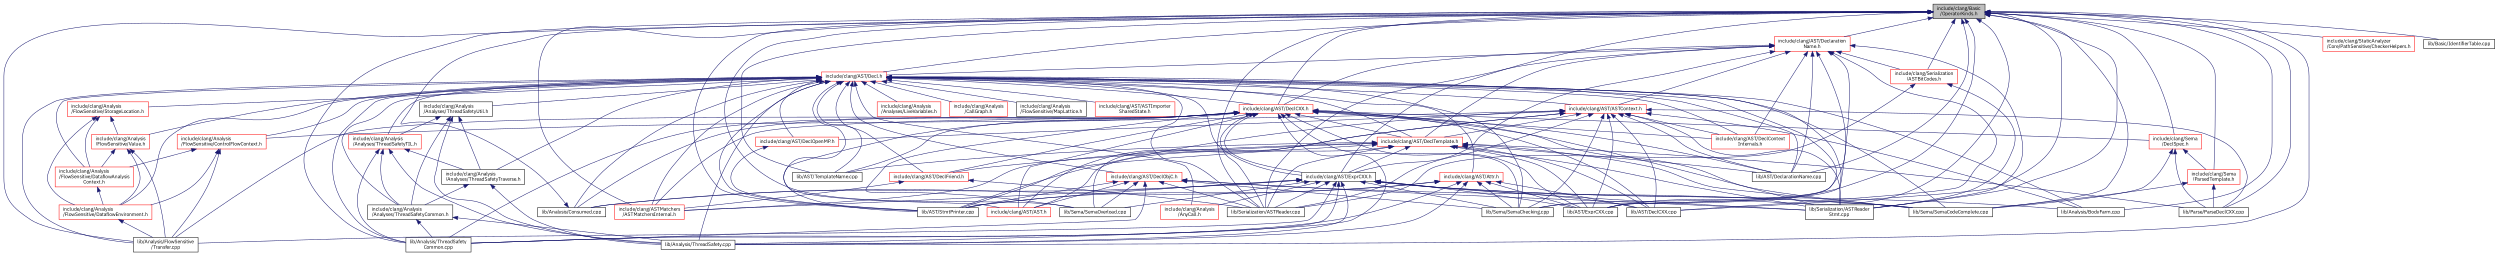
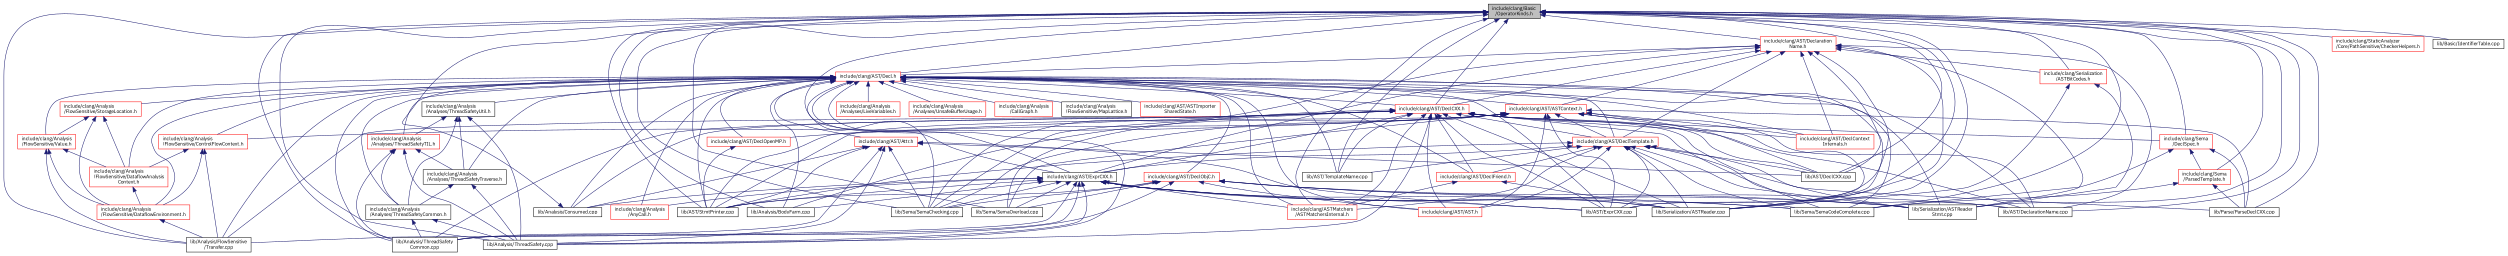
  digraph {
    fontname="IBM Plex Sans"
    node [color=red fontname="IBM Plex Sans" fontsize=10 shape=record]
    edge [color=midnightblue dir=back fontname="IBM Plex Sans" fontsize=10 labelfontname=Helvetica labelfontsize=10 style=solid]
    n1 [color=black fillcolor=grey75 fontcolor=black height=0.2 label="include/clang/Basic\l/OperatorKinds.h" style=filled width=0.4]
    n2 [height=0.2 label="include/clang/AST/Decl.h" width=0.4]
    n3 [color=black height=0.2 label="lib/Analysis/ThreadSafety.cpp" width=0.4]
    n4 [color=black height=0.2 label="lib/Analysis/ThreadSafety\lCommon.cpp" width=0.4]
    n5 [color=black height=0.2 label="lib/Analysis/FlowSensitive\l/Transfer.cpp" width=0.4]
    n6 [color=black height=0.2 label="lib/AST/StmtPrinter.cpp" width=0.4]
    n7 [height=0.2 label="include/clang/ASTMatchers\l/ASTMatchersInternal.h" width=0.4]
    n8 [color=black height=0.2 label="lib/Serialization/ASTReader.cpp" width=0.4]
    n9 [color=black height=0.2 label="include/clang/AST/ExprCXX.h" width=0.4]
    n10 [color=black height=0.2 label="lib/Analysis/BodyFarm.cpp" width=0.4]
    n11 [color=black height=0.2 label="lib/AST/DeclCXX.cpp" width=0.4]
    n12 [color=black height=0.2 label="lib/AST/ExprCXX.cpp" width=0.4]
    n13 [color=black height=0.2 label="lib/Sema/SemaChecking.cpp" width=0.4]
    n14 [color=black height=0.2 label="lib/Sema/SemaCodeComplete.cpp" width=0.4]
    n15 [color=black height=0.2 label="lib/Sema/SemaOverload.cpp" width=0.4]
    n16 [color=black height=0.2 label="lib/Serialization/ASTReader\lStmt.cpp" width=0.4]
    n17 [color=black height=0.2 label="lib/AST/DeclarationName.cpp" width=0.4]
    n18 [color=black height=0.2 label="lib/AST/TemplateName.cpp" width=0.4]
    n19 [color=black height=0.2 label="lib/Parse/ParseDeclCXX.cpp" width=0.4]
    n20 [height=0.2 label="include/clang/AST/DeclCXX.h" width=0.4]
    n21 [height=0.2 label="include/clang/Sema\l/DeclSpec.h" width=0.4]
    n22 [height=0.2 label="include/clang/Sema\l/ParsedTemplate.h" width=0.4]
    n23 [height=0.2 label="include/clang/AST/Declaration\lName.h" width=0.4]
    n24 [height=0.2 label="include/clang/Serialization\l/ASTBitCodes.h" width=0.4]
    n25 [height=0.2 label="include/clang/StaticAnalyzer\l/Core/PathSensitive/CheckerHelpers.h" width=0.4]
    n26 [color=black height=0.2 label="lib/Basic/IdentifierTable.cpp" width=0.4]
    n27 [color=black height=0.2 label="lib/Analysis/Consumed.cpp" width=0.4]
    n28 [height=0.2 label="include/clang/Analysis\l/Analyses/LiveVariables.h" width=0.4]
    n29 [color=black height=0.2 label="include/clang/Analysis\l/Analyses/ThreadSafetyCommon.h" width=0.4]
    n30 [height=0.2 label="include/clang/Analysis\l/Analyses/ThreadSafetyTIL.h" width=0.4]
    n31 [color=black height=0.2 label="include/clang/Analysis\l/Analyses/ThreadSafetyTraverse.h" width=0.4]
    n32 [color=black height=0.2 label="include/clang/Analysis\l/Analyses/ThreadSafetyUtil.h" width=0.4]
+   n33 [height=0.2 label="include/clang/Analysis\l/Analyses/UnsafeBufferUsage.h" width=0.4]
    n34 [height=0.2 label="include/clang/Analysis\l/AnyCall.h" width=0.4]
    n35 [height=0.2 label="include/clang/Analysis\l/CallGraph.h" width=0.4]
    n36 [height=0.2 label="include/clang/Analysis\l/FlowSensitive/ControlFlowContext.h" width=0.4]
    n37 [height=0.2 label="include/clang/Analysis\l/FlowSensitive/DataflowAnalysis\lContext.h" width=0.4]
    n38 [height=0.2 label="include/clang/Analysis\l/FlowSensitive/DataflowEnvironment.h" width=0.4]
    n39 [color=black height=0.2 label="include/clang/Analysis\l/FlowSensitive/MapLattice.h" width=0.4]
    n40 [height=0.2 label="include/clang/Analysis\l/FlowSensitive/StorageLocation.h" width=0.4]
    n41 [height=0.2 label="include/clang/Analysis\l/FlowSensitive/Value.h" width=0.4]
    n42 [height=0.2 label="include/clang/AST/AST.h" width=0.4]
    n43 [height=0.2 label="include/clang/AST/ASTContext.h" width=0.4]
    n44 [height=0.2 label="include/clang/AST/DeclContext\lInternals.h" width=0.4]
    n45 [height=0.2 label="include/clang/AST/DeclOpenMP.h" width=0.4]
    n46 [height=0.2 label="include/clang/AST/DeclTemplate.h" width=0.4]
    n47 [height=0.2 label="include/clang/AST/DeclFriend.h" width=0.4]
    n48 [height=0.2 label="include/clang/AST/ASTImporter\lSharedState.h" width=0.4]
    n49 [height=0.2 label="include/clang/AST/Attr.h" width=0.4]
    n50 [height=0.2 label="include/clang/AST/DeclObjC.h" width=0.4]
    n1 -> n2
    n1 -> n3
    n1 -> n4
    n1 -> n5
    n1 -> n6
    n1 -> n7
    n1 -> n8
    n1 -> n9
    n1 -> n10
    n1 -> n11
    n1 -> n12
    n1 -> n13
    n1 -> n14
    n1 -> n15
    n1 -> n16
    n1 -> n17
    n1 -> n18
    n1 -> n19
    n1 -> n20
    n1 -> n21
    n1 -> n22
    n1 -> n23
    n1 -> n24
    n1 -> n25
    n1 -> n26
    n2 -> n3
    n2 -> n4
    n2 -> n5
    n2 -> n6
    n2 -> n7
    n2 -> n8
    n2 -> n9
    n2 -> n10
    n2 -> n12
    n2 -> n13
    n2 -> n14
    n2 -> n16
    n2 -> n17
    n2 -> n18
    n2 -> n20
    n2 -> n27
    n2 -> n28
    n2 -> n29
    n2 -> n30
    n2 -> n31
    n2 -> n32
+   n2 -> n33
    n2 -> n34
    n2 -> n35
    n2 -> n36
    n2 -> n37
    n2 -> n38
    n2 -> n39
    n2 -> n40
    n2 -> n41
    n2 -> n42
    n2 -> n43
    n2 -> n44
    n2 -> n45
    n2 -> n46
    n2 -> n47
    n2 -> n48
    n2 -> n49
    n2 -> n50
    n9 -> n3
    n9 -> n4
    n9 -> n5
    n9 -> n6
    n9 -> n7
    n9 -> n8
    n9 -> n10
-   n9 -> n11
+   n9 -> n17
    n9 -> n12
    n9 -> n13
    n9 -> n14
    n9 -> n15
    n9 -> n16
    n9 -> n27
    n9 -> n34
    n20 -> n3
    n20 -> n4
    n20 -> n5
    n20 -> n6
    n20 -> n7
    n20 -> n8
    n20 -> n9
    n20 -> n11
    n20 -> n12
    n20 -> n13
    n20 -> n14
    n20 -> n15
    n20 -> n16
    n20 -> n17
    n20 -> n18
    n20 -> n21
    n20 -> n27
    n20 -> n42
    n20 -> n44
    n20 -> n46
    n20 -> n47
    n21 -> n14
    n21 -> n19
    n21 -> n22
    n22 -> n14
    n22 -> n19
    n23 -> n2
    n23 -> n8
    n23 -> n9
    n23 -> n11
    n23 -> n12
    n23 -> n13
    n23 -> n16
    n23 -> n17
    n23 -> n20
    n23 -> n24
    n23 -> n43
    n23 -> n44
    n23 -> n46
    n24 -> n8
    n24 -> n16
    n27 -> n1
    n29 -> n3
    n29 -> n4
    n30 -> n3
    n30 -> n4
    n30 -> n29
    n30 -> n31
    n31 -> n3
    n31 -> n29
    n32 -> n3
    n32 -> n29
    n32 -> n30
    n32 -> n31
    n36 -> n5
    n36 -> n37
    n36 -> n38
    n37 -> n38
    n38 -> n5
    n40 -> n37
    n40 -> n38
    n40 -> n41
    n41 -> n5
    n41 -> n37
    n41 -> n38
    n43 -> n6
    n43 -> n8
    n43 -> n10
    n43 -> n11
    n43 -> n12
    n43 -> n13
    n43 -> n15
-   n43 -> n16
    n43 -> n17
    n43 -> n19
    n43 -> n36
    n43 -> n42
    n43 -> n44
    n43 -> n45
    n43 -> n46
    n45 -> n6
    n46 -> n6
    n46 -> n7
    n46 -> n8
    n46 -> n9
    n46 -> n11
    n46 -> n12
    n46 -> n14
    n46 -> n16
    n46 -> n17
    n46 -> n18
    n46 -> n19
    n46 -> n42
    n46 -> n47
    n47 -> n7
    n47 -> n8
    n49 -> n3
    n49 -> n4
    n49 -> n6
    n49 -> n11
    n49 -> n12
    n49 -> n13
    n49 -> n27
    n50 -> n4
    n50 -> n6
    n50 -> n8
    n50 -> n13
    n50 -> n14
    n50 -> n15
    n50 -> n16
    n50 -> n42
  }
